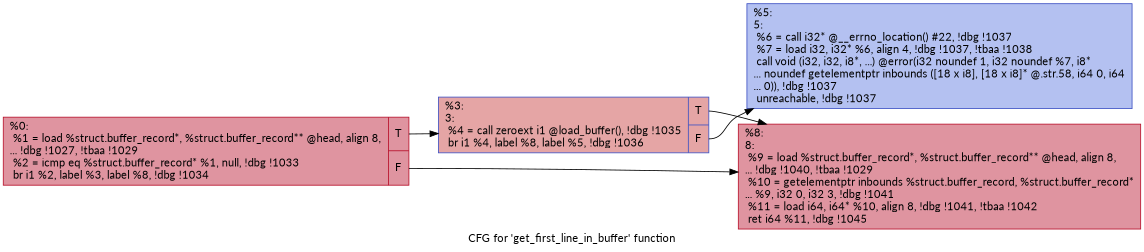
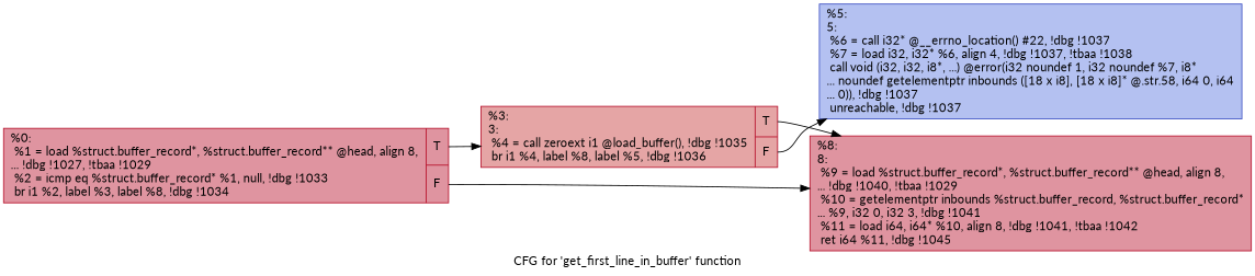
  digraph {
    label="CFG for 'get_first_line_in_buffer' function"
    rankdir=LR
    fontname=Lato
    node [color="#b70d28ff" fillcolor="#b70d2870" shape=record style=filled fontname=Lato]
    edge [tailport=s0 fontname=Lato]
    n1 [label="{%0:\l  %1 = load %struct.buffer_record*, %struct.buffer_record** @head, align 8,\l... !dbg !1027, !tbaa !1029\l  %2 = icmp eq %struct.buffer_record* %1, null, !dbg !1033\l  br i1 %2, label %3, label %8, !dbg !1034\l|{<s0>T|<s1>F}}"]
-   n2 [color="#3d50c3ff" fillcolor="#c5333470" label="{%3:\l3:                                                \l  %4 = call zeroext i1 @load_buffer(), !dbg !1035\l  br i1 %4, label %8, label %5, !dbg !1036\l|{<s0>T|<s1>F}}"]
+   n2 [fillcolor="#c5333470" label="{%3:\l3:                                                \l  %4 = call zeroext i1 @load_buffer(), !dbg !1035\l  br i1 %4, label %8, label %5, !dbg !1036\l|{<s0>T|<s1>F}}"]
    n3 [label="{%8:\l8:                                                \l  %9 = load %struct.buffer_record*, %struct.buffer_record** @head, align 8,\l... !dbg !1040, !tbaa !1029\l  %10 = getelementptr inbounds %struct.buffer_record, %struct.buffer_record*\l... %9, i32 0, i32 3, !dbg !1041\l  %11 = load i64, i64* %10, align 8, !dbg !1041, !tbaa !1042\l  ret i64 %11, !dbg !1045\l}"]
    n4 [color="#3d50c3ff" fillcolor="#5572df70" label="{%5:\l5:                                                \l  %6 = call i32* @__errno_location() #22, !dbg !1037\l  %7 = load i32, i32* %6, align 4, !dbg !1037, !tbaa !1038\l  call void (i32, i32, i8*, ...) @error(i32 noundef 1, i32 noundef %7, i8*\l... noundef getelementptr inbounds ([18 x i8], [18 x i8]* @.str.58, i64 0, i64\l... 0)), !dbg !1037\l  unreachable, !dbg !1037\l}"]
    n1 -> n2
    n1 -> n3 [tailport=s1]
    n2 -> n3
    n2 -> n4 [tailport=s1]
  }
